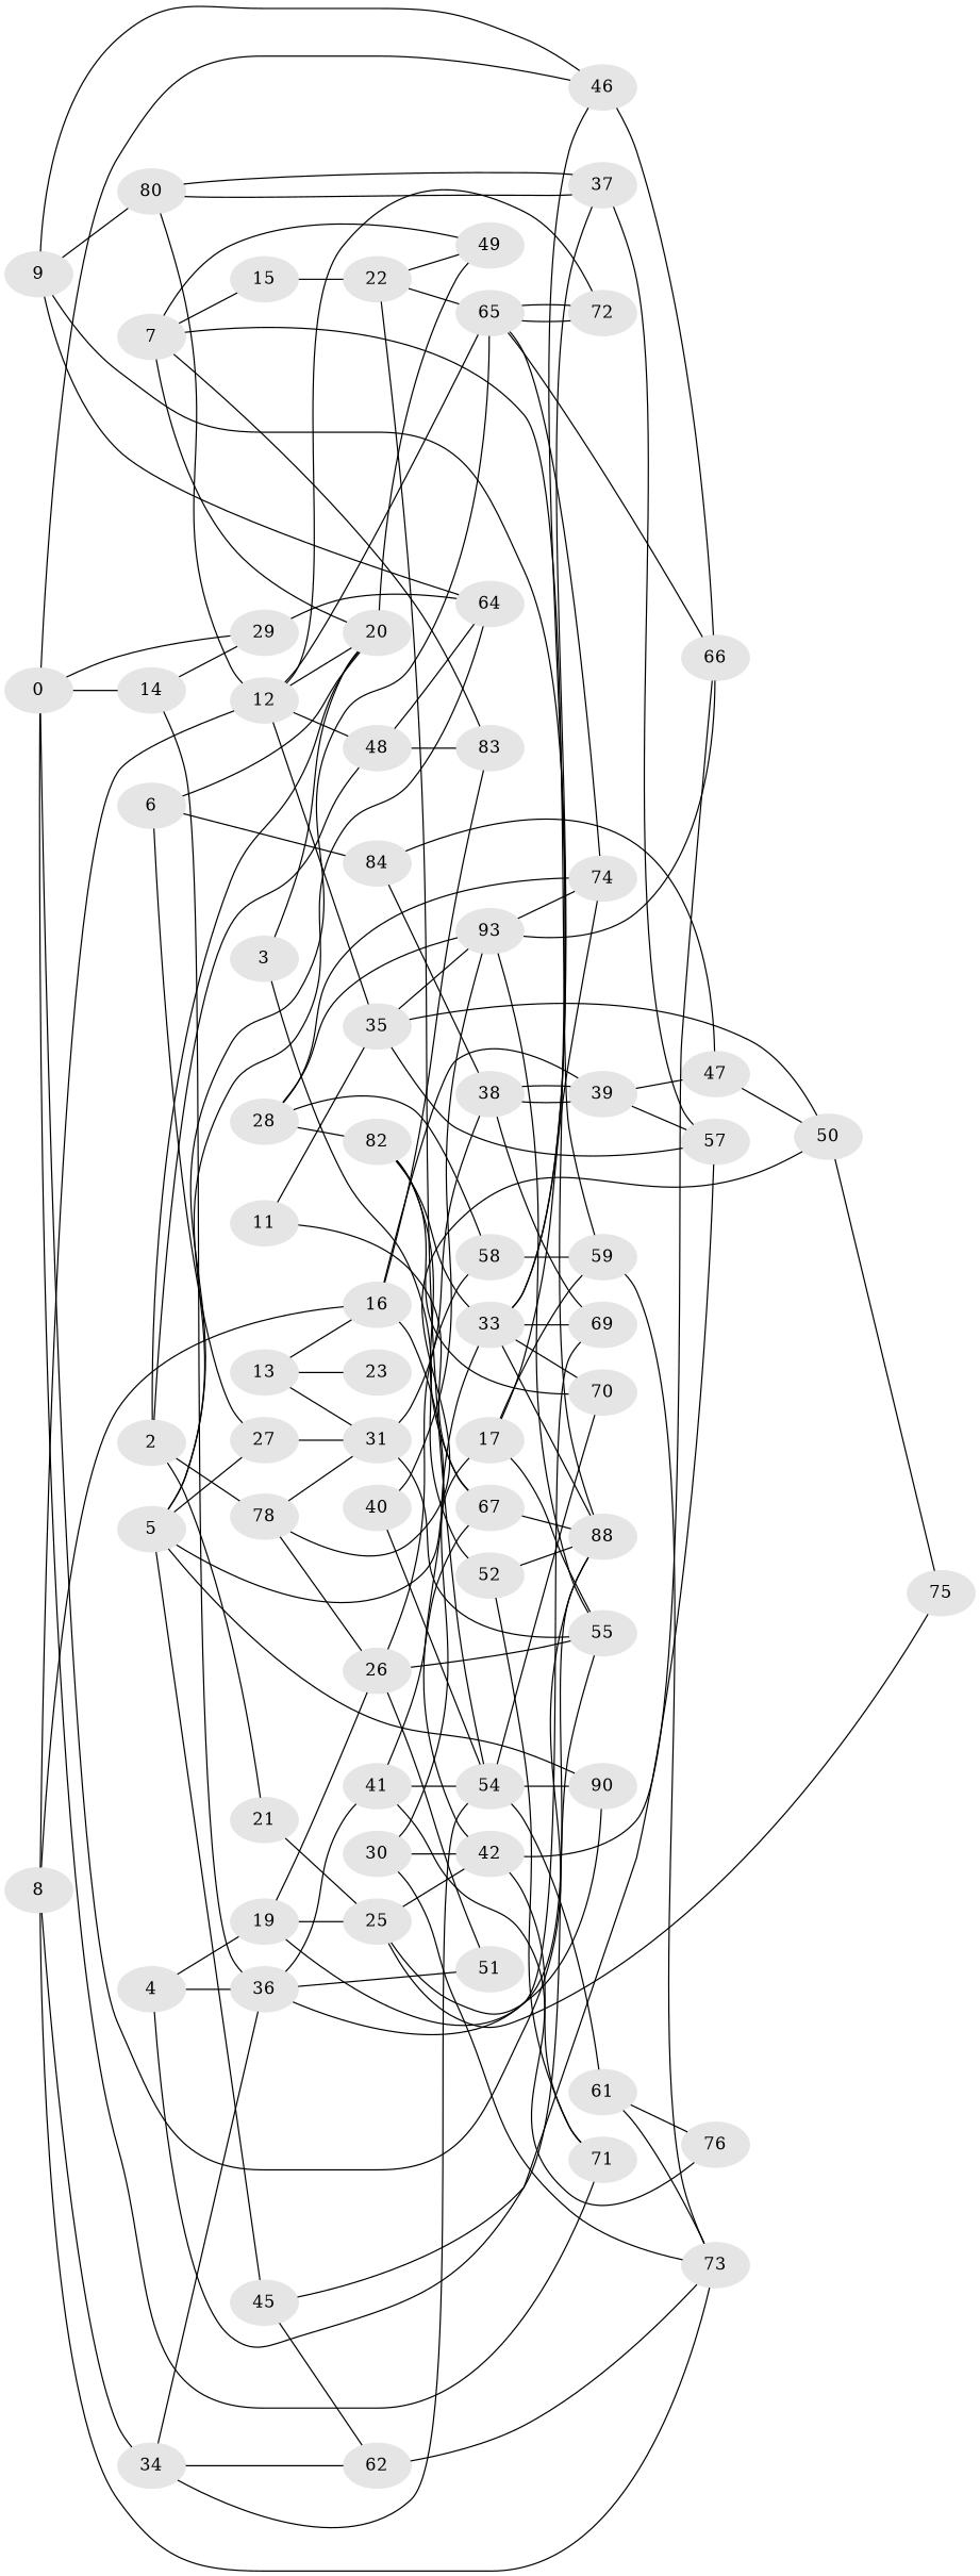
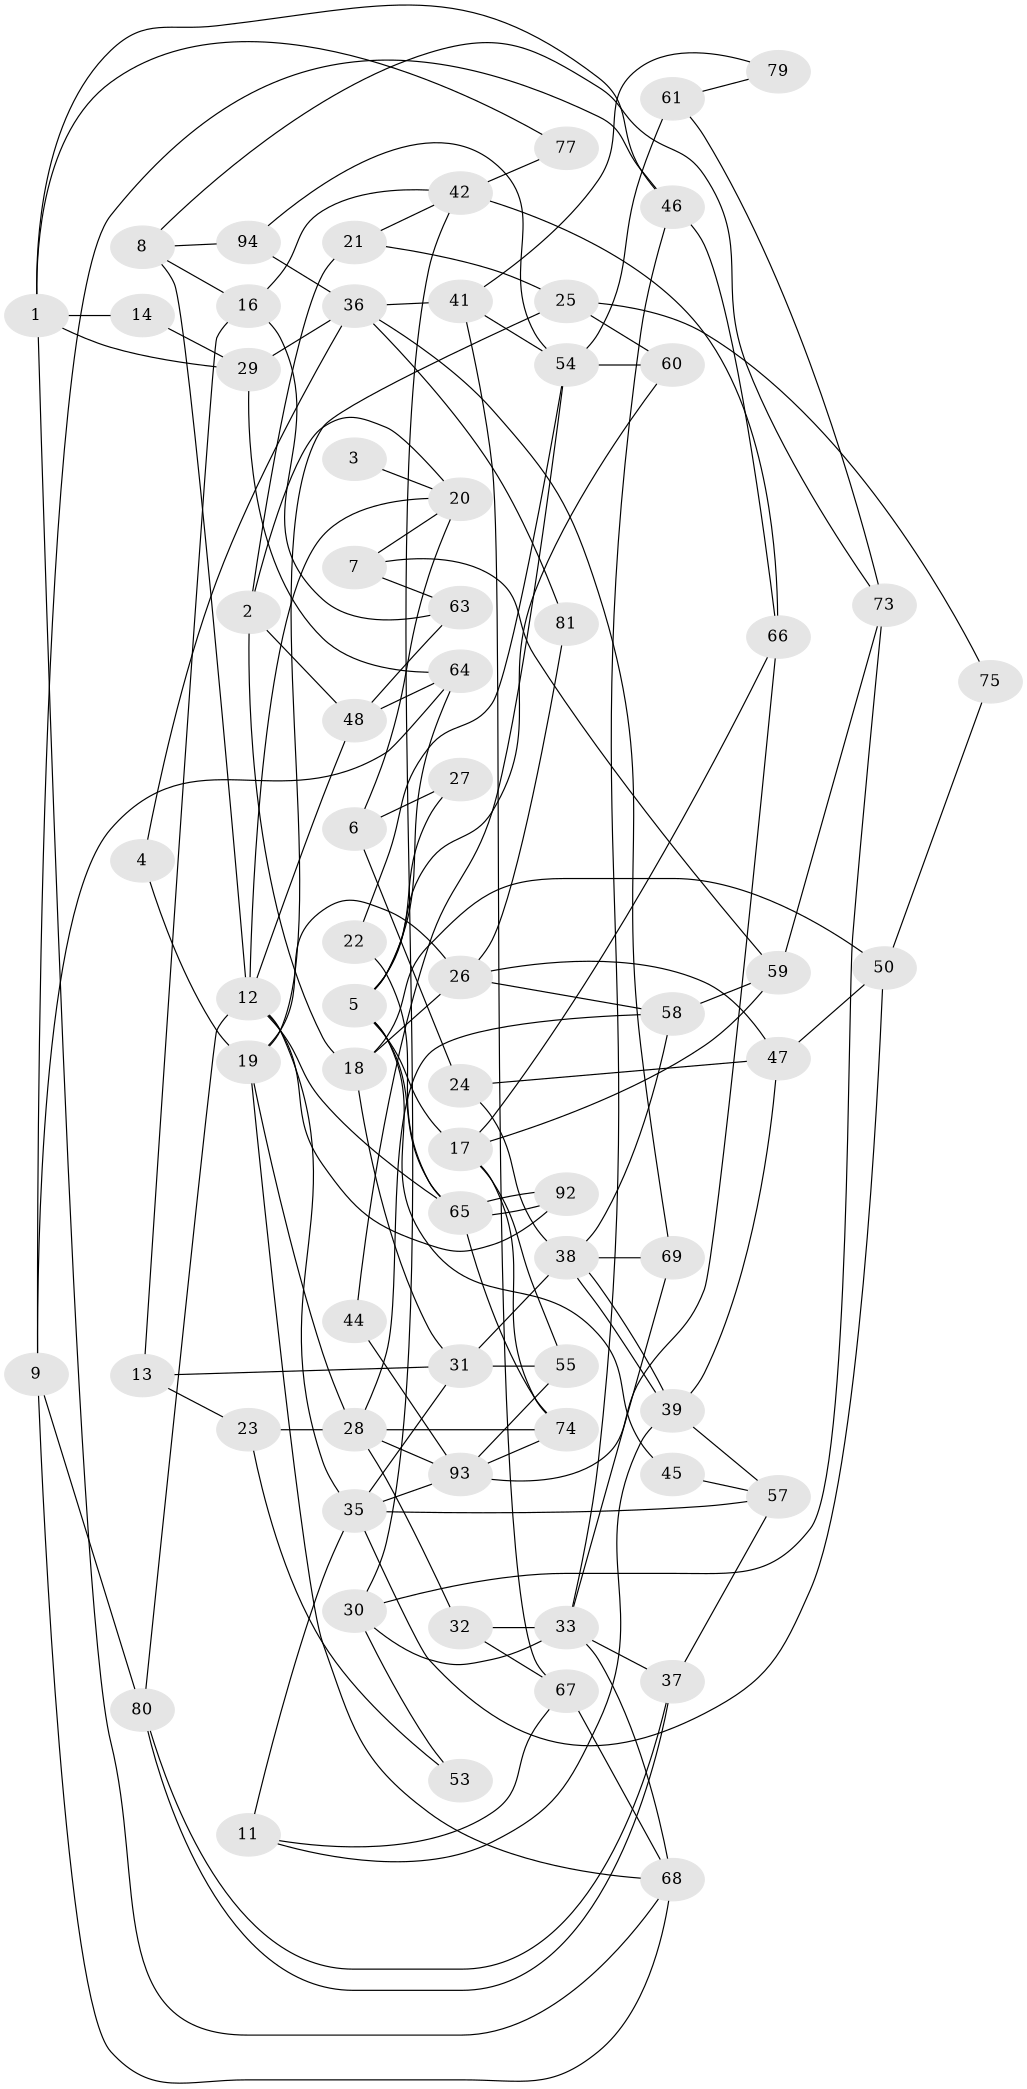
  graph {
    rankdir=LR
    node [color=gray90 style=filled]
-   1 [label=0]
+   1
    14
    29
    46
-   68 [label=88]
-   71
+   68
+   71 [label=77]
    36
    64
    66
    2
-   18 [label=78]
+   18
    20
    21
    48
    31
    26
    50
-   49
    25
-   63 [label=83]
+   63
    3
-   52
    4
    19
    55
    28
-   51
+   51 [label=81]
    69
    41
    5
    17
    27
    45
-   60 [label=90]
+   60
    65
    59
    74
-   62
    57
-   72
+   72 [label=92]
    6
-   24 [label=84]
+   24
    38
    47
    7
-   15
    22
    73
    8
    12
    16
-   34
+   34 [label=94]
    35
    39
    42
    54
    9
    n58 [label=80]
    37
    11
    67
    n62 [label=93]
    13
    23
+   53
    58
    75
-   32 [label=82]
-   70
+   32
    61
    33
    30
-   76
-   40
+   76 [label=79]
+   40 [label=44]
    1 -- 14
    1 -- 29
    1 -- 46
    1 -- 68
    1 -- 71
    14 -- 29
-   14 -- 36
+   29 -- 36
    29 -- 64
    46 -- 66
    36 -- 51
    36 -- 69
    36 -- 41
    2 -- 18
    2 -- 20
    2 -- 21
    2 -- 48
    18 -- 31
    18 -- 26
    18 -- 50
-   20 -- 49
    21 -- 25
    48 -- 64
    48 -- 63
    31 -- 55
    31 -- 38
-   26 -- 55
+   26 -- 47
    26 -- 51
    26 -- 58
    50 -- 75
    25 -- 60
-   25 -- 42
+   21 -- 42
    25 -- 75
    3 -- 20
-   3 -- 52
-   52 -- 68
-   52 -- 71
    4 -- 36
    4 -- 19
-   4 -- 55
    19 -- 68
    19 -- 26
    19 -- 25
+   19 -- 28
    28 -- 74
    28 -- n62
    28 -- 58
    28 -- 32
    41 -- 54
    41 -- 67
    41 -- 76
    5 -- 64
    5 -- 17
    5 -- 27
    5 -- 45
    5 -- 60
    5 -- 65
-   65 -- 66
+   17 -- 66
    17 -- 55
    17 -- 59
    17 -- 74
-   27 -- 31
-   45 -- 62
+   35 -- 31
    45 -- 57
    65 -- 74
    65 -- 72
    65 -- 72
    59 -- 73
-   62 -- 73
    6 -- 20
    6 -- 27
    6 -- 24
    24 -- 38
    24 -- 47
    38 -- 69
    38 -- 39
    38 -- 39
+   38 -- 58
    47 -- 50
    7 -- 20
-   7 -- 49
    7 -- 63
    7 -- 59
-   7 -- 15
-   15 -- 22
-   22 -- 49
    22 -- 65
    22 -- 54
    8 -- 73
    8 -- 12
    8 -- 16
    8 -- 34
    12 -- 20
    12 -- 48
    12 -- 65
    12 -- 72
    12 -- 35
    16 -- 63
-   16 -- 39
+   11 -- 39
    16 -- 42
    34 -- 36
-   34 -- 62
    34 -- 54
    35 -- 50
    35 -- 57
    35 -- n62
    39 -- 57
    39 -- 47
    42 -- 71
    42 -- 66
    54 -- 60
-   54 -- 70
    54 -- 61
    9 -- 46
    9 -- 68
    9 -- 64
    9 -- n58
    n58 -- 12
    n58 -- 37
    n58 -- 37
    37 -- 57
    11 -- 35
    11 -- 67
    67 -- 68
    n62 -- 66
    n62 -- 55
    n62 -- 74
    13 -- 31
    13 -- 16
    13 -- 23
+   23 -- 28
+   23 -- 53
    58 -- 59
    32 -- 67
-   32 -- 70
    32 -- 33
    61 -- 73
    61 -- 76
    33 -- 46
    33 -- 68
    33 -- 69
    33 -- 37
-   33 -- 70
    30 -- 73
    30 -- 42
+   30 -- 53
    30 -- 33
    40 -- 54
    40 -- n62
  }
